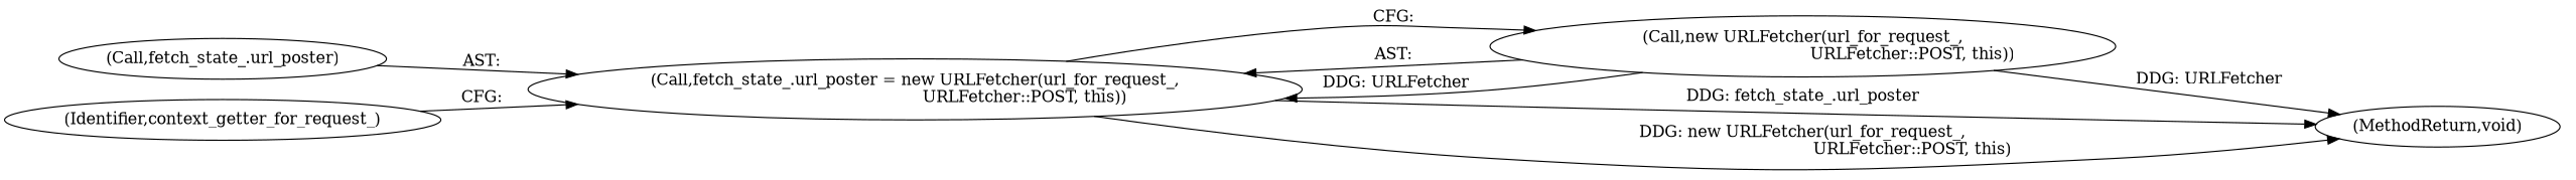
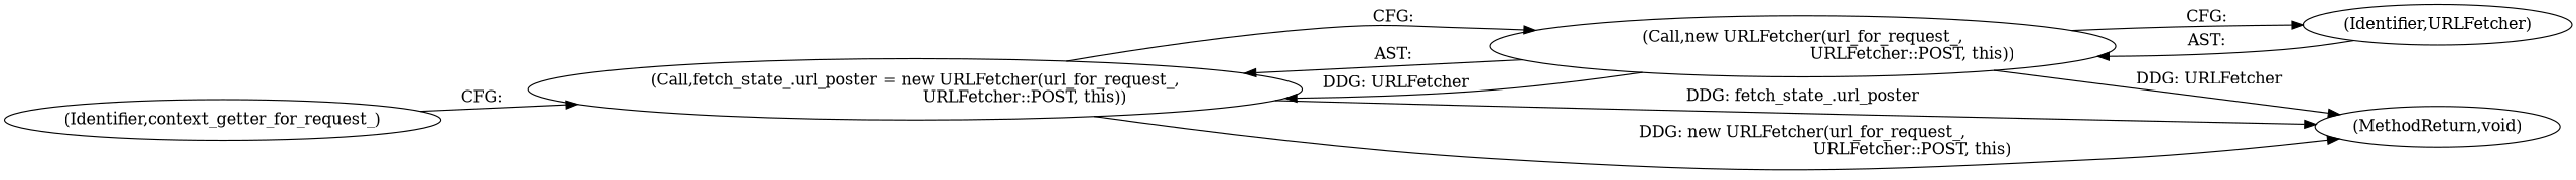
  digraph {
    rankdir=LR
    n1 [label="(Call,fetch_state_.url_poster = new URLFetcher(url_for_request_,\n                                           URLFetcher::POST, this))"]
    n2 [label="(Call,new URLFetcher(url_for_request_,\n                                           URLFetcher::POST, this))"]
    n3 [label="(MethodReturn,void)"]
-   n5 [label="(Call,fetch_state_.url_poster)"]
+   n4 [label="(Identifier,URLFetcher)"]
    n6 [label="(Identifier,context_getter_for_request_)"]
    n1 -> n2 [label="CFG: "]
    n1 -> n3 [label="DDG: fetch_state_.url_poster"]
    n1 -> n3 [label="DDG: new URLFetcher(url_for_request_,\n                                           URLFetcher::POST, this)"]
    n2 -> n1 [label="AST: "]
    n2 -> n1 [label="DDG: URLFetcher"]
    n2 -> n3 [label="DDG: URLFetcher"]
-   n5 -> n1 [label="AST: "]
+   n2 -> n4 [label="CFG: "]
+   n4 -> n2 [label="AST: "]
    n6 -> n1 [label="CFG: "]
  }
